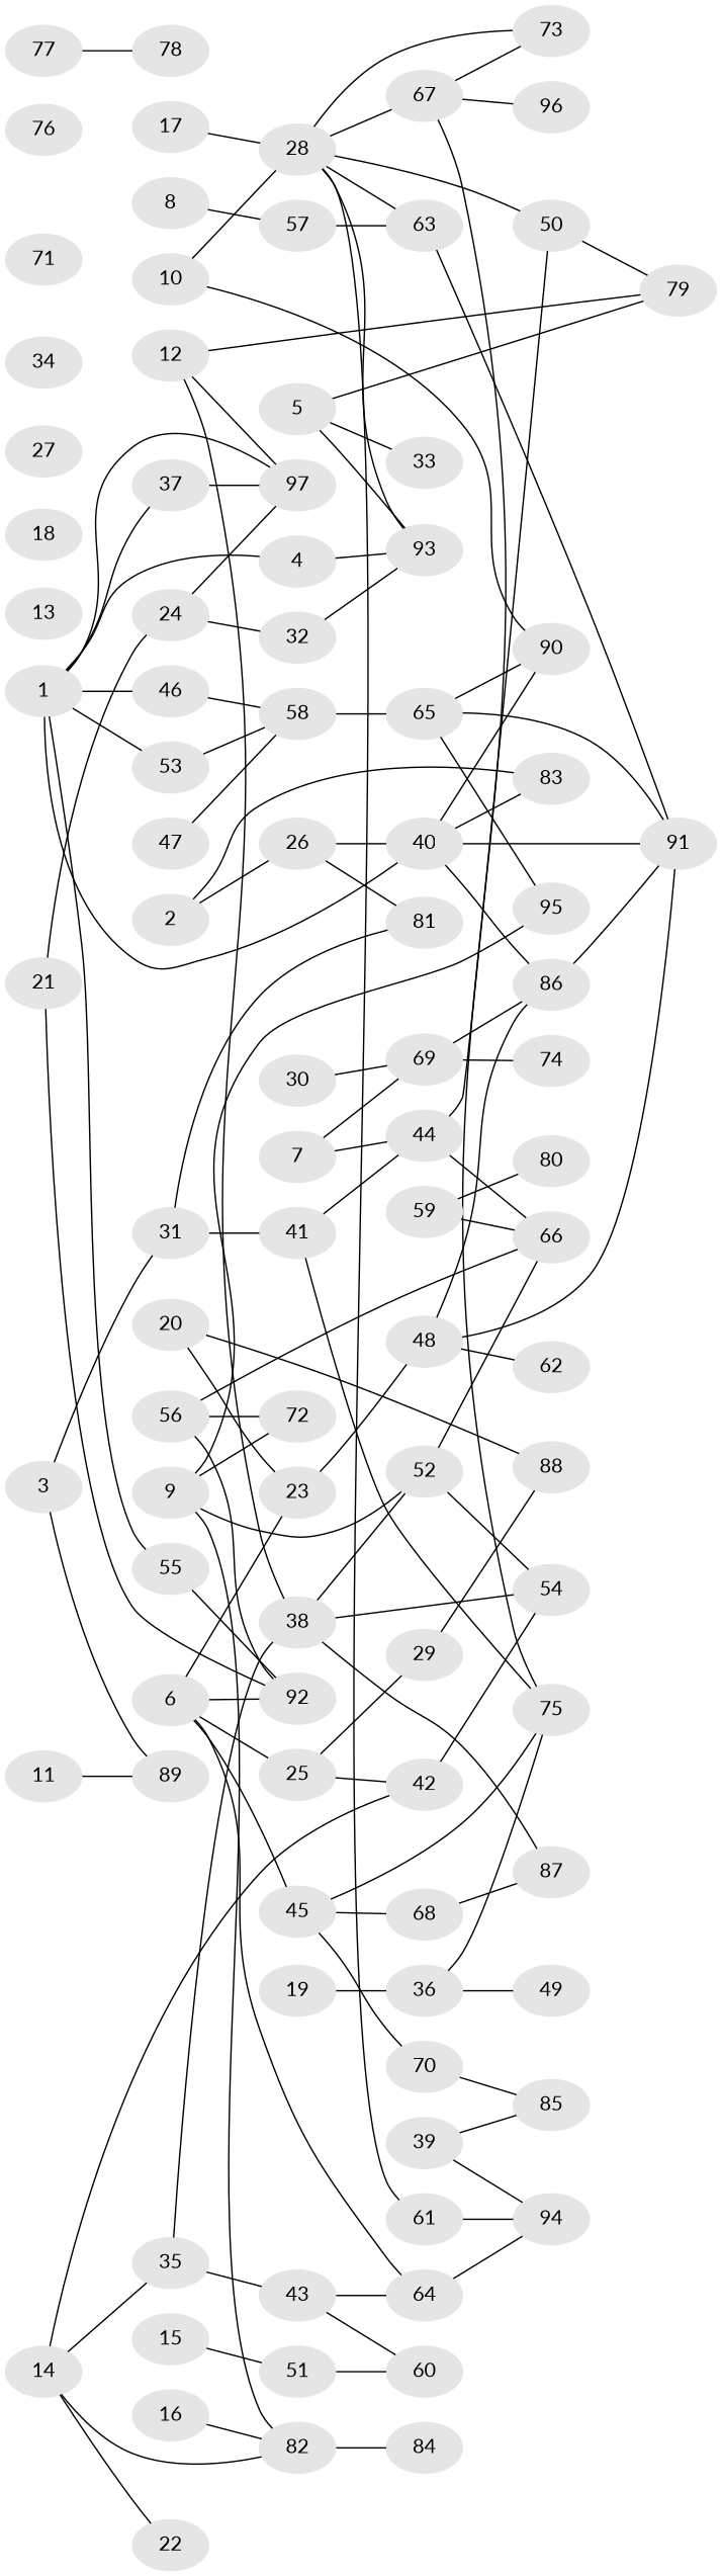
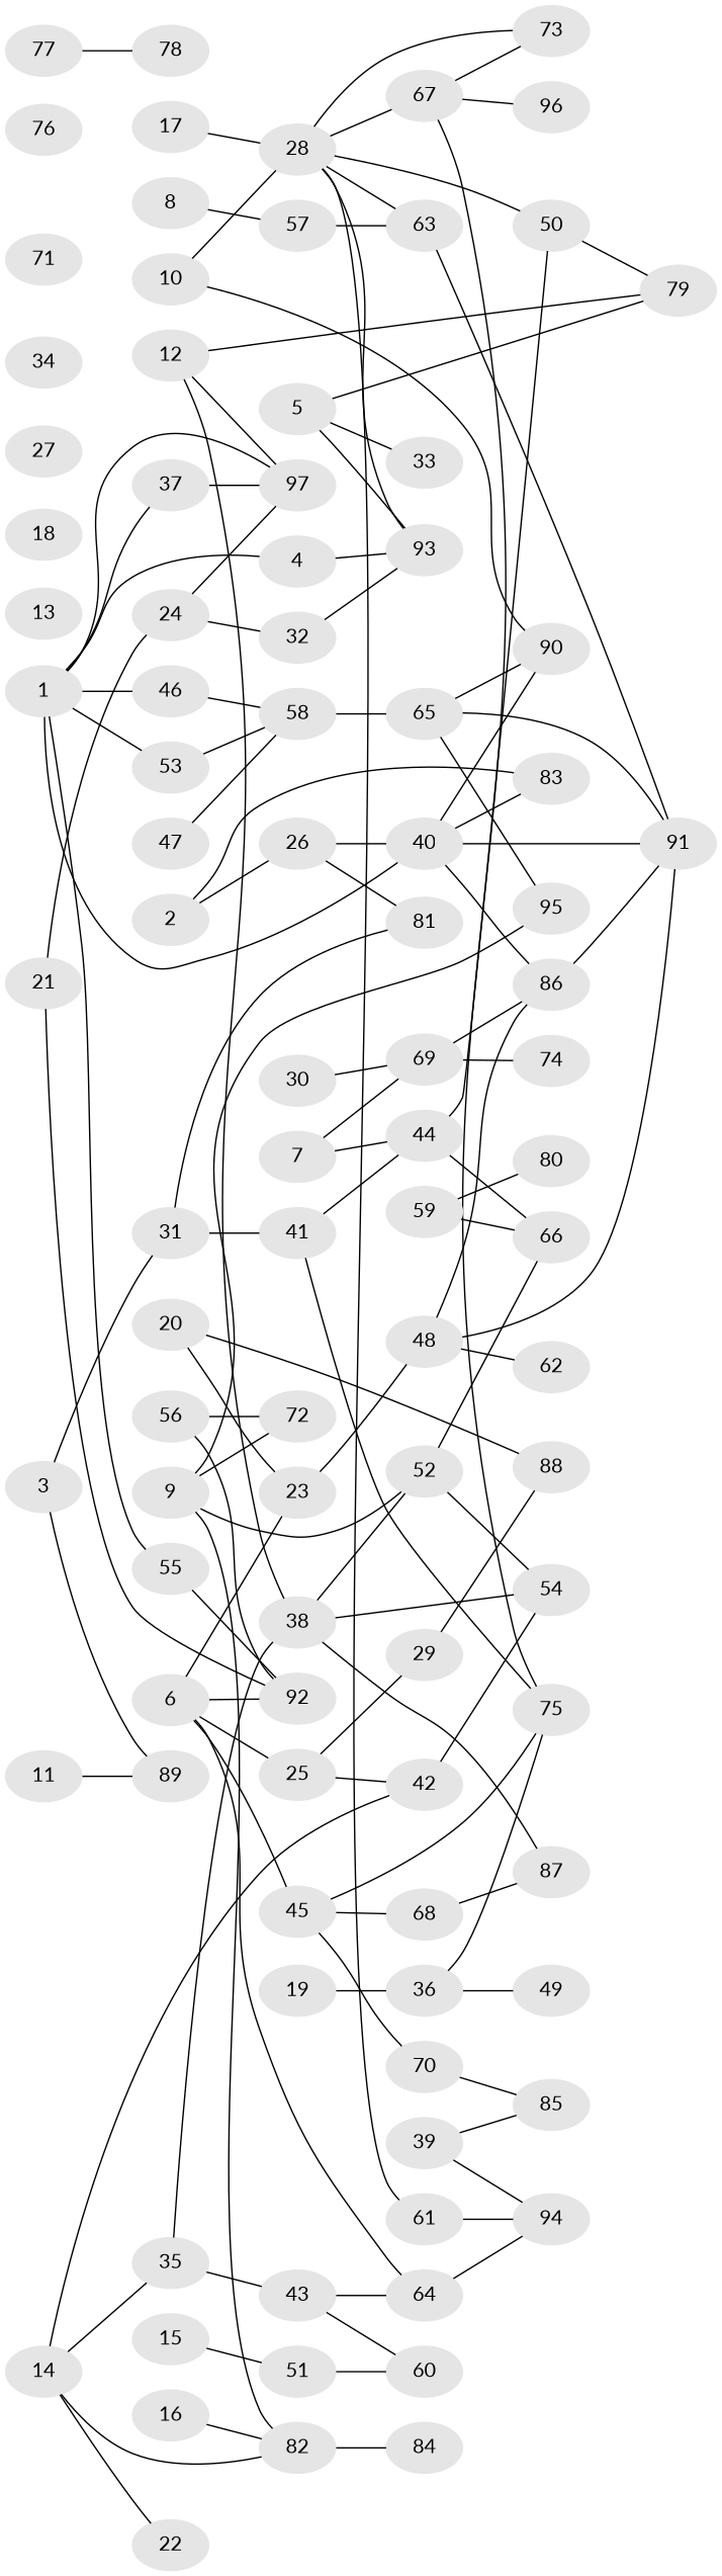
  graph {
    fontname=Lato
    rankdir=LR
    node [color=gray90 fontname=Lato style=filled]
    edge [fontname=Lato]
    1
    4
    37
    40
    46
    53
    55
    97
    93
    83
    90
    86
    91
    58
    92
    2
    26
    81
    3
    31
    89
    41
    5
    33
    79
    6
    23
    25
    45
    64
    48
    42
    29
    75
    68
    70
    94
    7
    44
    69
    50
    66
    74
    8
    57
    63
    9
    52
    72
    82
    95
    54
    84
    10
    28
    61
    67
    73
    11
    12
    38
    87
    13
    14
    22
    35
    43
    15
    51
    60
    16
    17
    18
    19
    36
    49
    20
    88
    21
    24
    32
    62
    27
    96
    30
    34
    39
    85
    65
    47
    56
    59
    80
    71
    76
    77
    78
    1 -- 4
    1 -- 37
    1 -- 40
    1 -- 46
    1 -- 53
    1 -- 55
    1 -- 97
    4 -- 93
    37 -- 97
    40 -- 83
    40 -- 90
    40 -- 86
    40 -- 91
    46 -- 58
    53 -- 58
    55 -- 92
    86 -- 91
    58 -- 65
    2 -- 83
    2 -- 26
    26 -- 40
    26 -- 81
    3 -- 31
    3 -- 89
    31 -- 81
    31 -- 41
    41 -- 75
    41 -- 44
    5 -- 93
    5 -- 33
    5 -- 79
    6 -- 92
    6 -- 23
    6 -- 25
    6 -- 45
    6 -- 64
    23 -- 48
    25 -- 42
    25 -- 29
    45 -- 75
    45 -- 68
    45 -- 70
    64 -- 94
    48 -- 86
    48 -- 91
    48 -- 62
    42 -- 54
    29 -- 88
    68 -- 87
    70 -- 85
    7 -- 44
    7 -- 69
    44 -- 50
    44 -- 66
    69 -- 86
    69 -- 74
    50 -- 79
    8 -- 57
    57 -- 63
    63 -- 91
    9 -- 52
    9 -- 72
    9 -- 82
    9 -- 95
    52 -- 66
    52 -- 54
    82 -- 84
    10 -- 90
    10 -- 28
    28 -- 93
    28 -- 50
    28 -- 63
    28 -- 61
    28 -- 67
    28 -- 73
    61 -- 94
    67 -- 75
    67 -- 73
    67 -- 96
    11 -- 89
    12 -- 97
    12 -- 79
    12 -- 38
    38 -- 52
    38 -- 54
    38 -- 87
    14 -- 42
    14 -- 82
    14 -- 22
    14 -- 35
    35 -- 38
    35 -- 43
    43 -- 64
    43 -- 60
    15 -- 51
    51 -- 60
    16 -- 82
    17 -- 28
    19 -- 36
    36 -- 75
    36 -- 49
    20 -- 23
    20 -- 88
    21 -- 92
    21 -- 24
    24 -- 97
    24 -- 32
    32 -- 93
    30 -- 69
    39 -- 94
    39 -- 85
    65 -- 90
    65 -- 91
    65 -- 95
    47 -- 58
    56 -- 92
-   56 -- 66
    56 -- 72
    59 -- 66
    59 -- 80
    77 -- 78
  }
